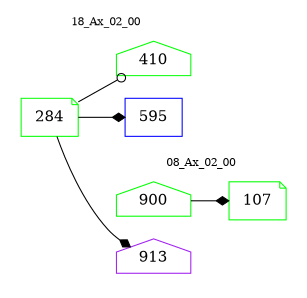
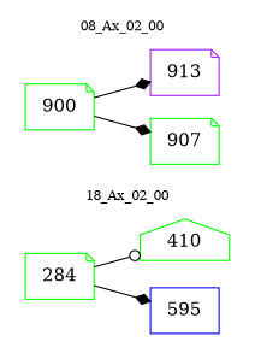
  digraph {
    rankdir=LR
    node [color=green shape=note]
    edge [arrowhead=diamond color=black]
    n1 [label=284]
    n2 [color=blue label=595 shape=box]
    n3 [label=410 shape=house]
-   n4 [label=900 shape=house]
-   n5 [label=107]
-   n6 [color=purple label=913 shape=house]
+   n4 [label=900]
+   n5 [label=907]
+   n6 [color=purple label=913]
    subgraph cluster_1 {
      color=white
      fontsize=10
      label="18_Ax_02_00"
      n1
      n2
      n3
    }
    subgraph cluster_2 {
      color=white
      fontsize=10
      label="08_Ax_02_00"
      n4
      n5
      n6
    }
    n1 -> n2
    n1 -> n3 [arrowhead=odot]
    n4 -> n5
-   n1 -> n6
+   n4 -> n6
  }
